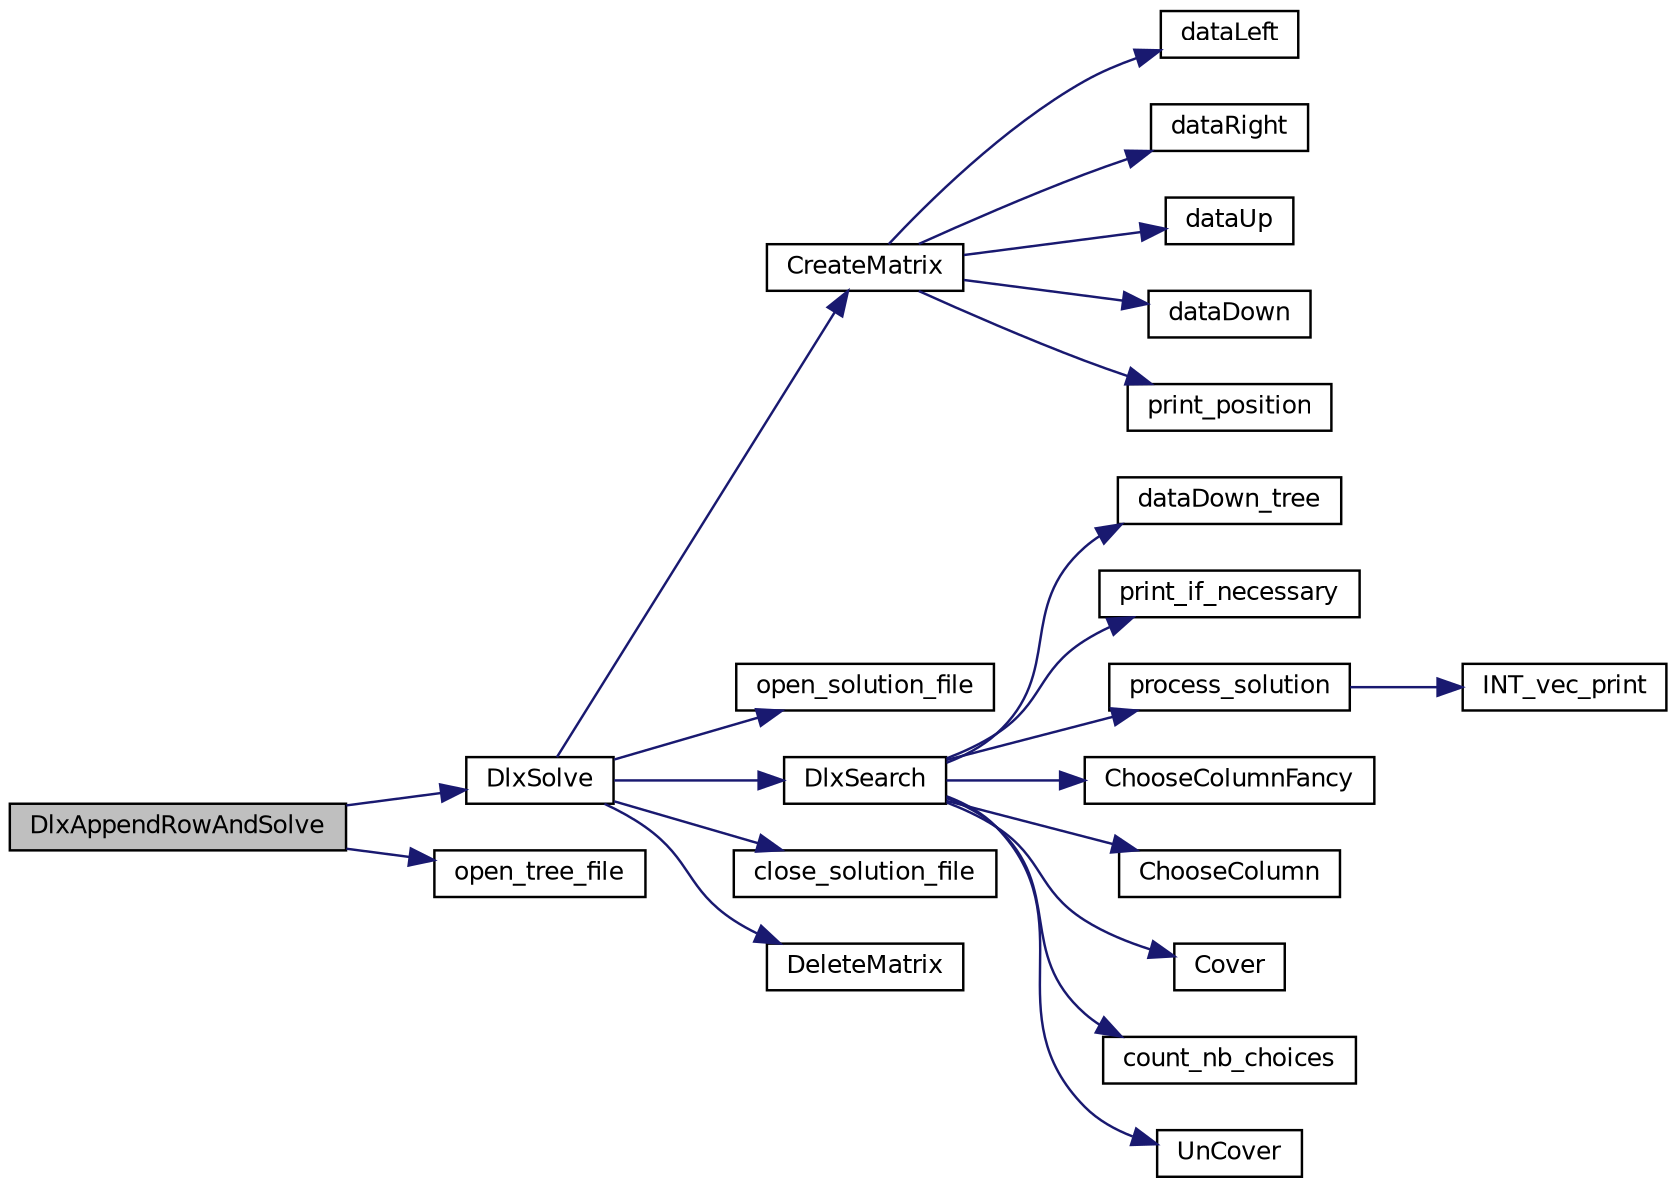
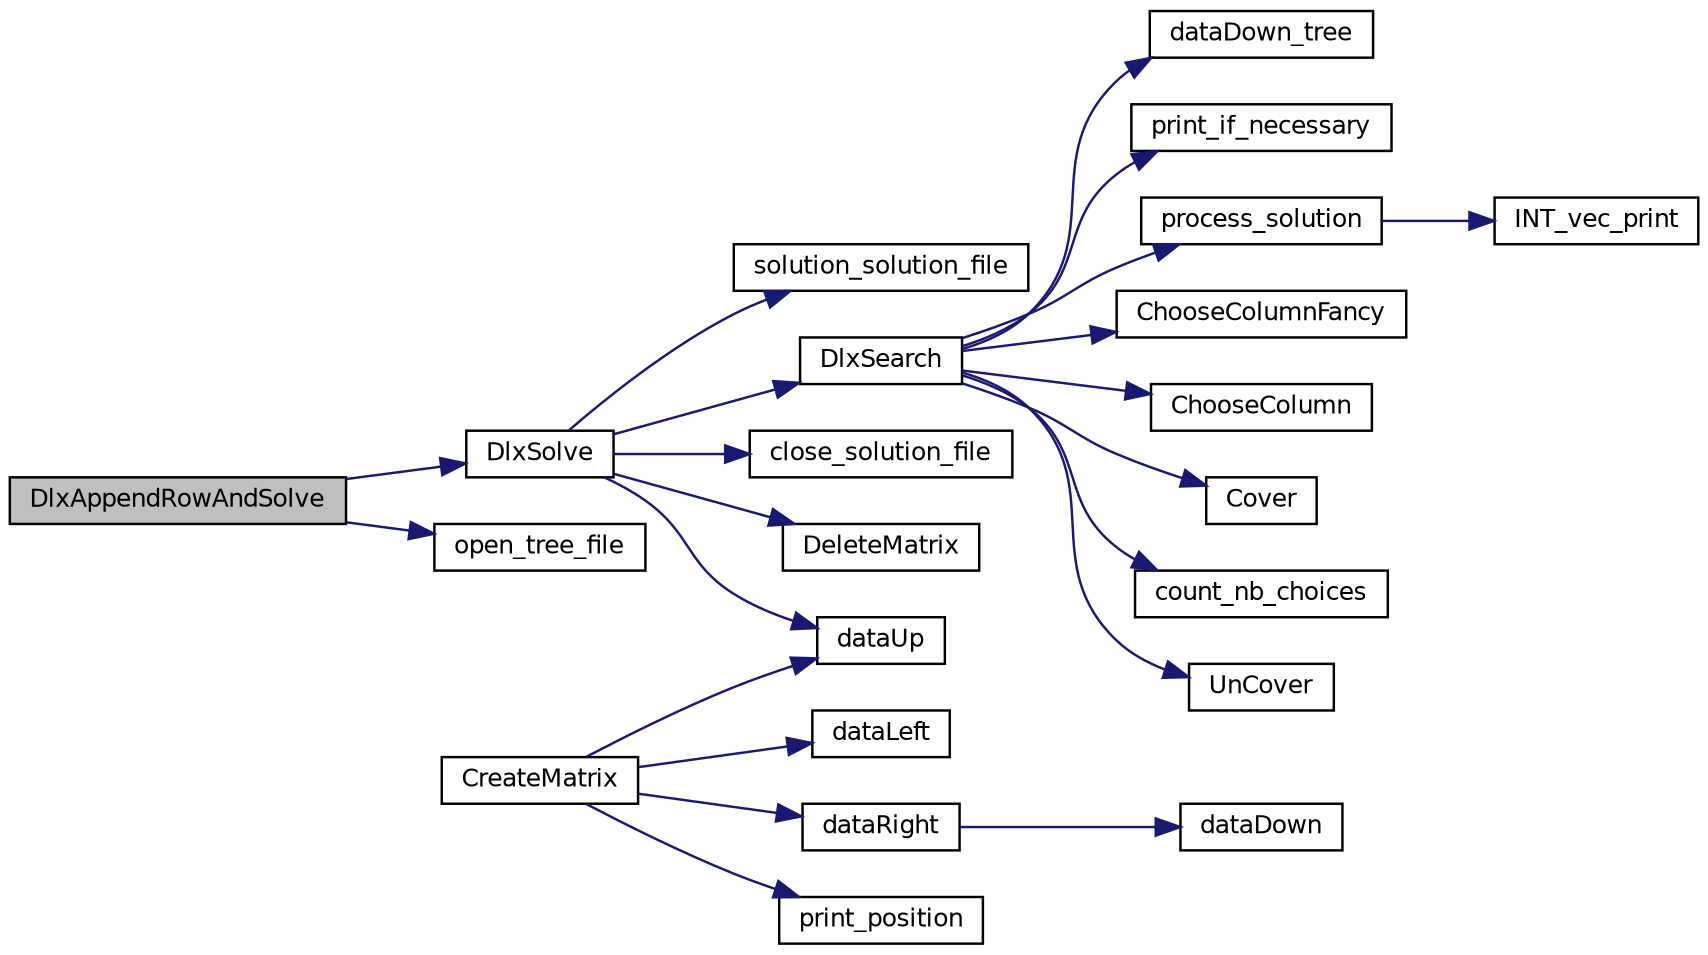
  digraph {
    rankdir=LR
    node [color=black fillcolor=white fontname=Helvetica fontsize=10 shape=record style=filled]
    edge [color=midnightblue fontname=Helvetica fontsize=10 labelfontname=Helvetica labelfontsize=10 style=solid]
    n1 [fillcolor=grey75 fontcolor=black height=0.2 label=DlxAppendRowAndSolve width=0.4]
    n2 [height=0.2 label=DlxSolve width=0.4]
    n3 [height=0.2 label=open_tree_file width=0.4]
    n4 [height=0.2 label=CreateMatrix width=0.4]
-   n5 [height=0.2 label=open_solution_file width=0.4]
+   n5 [height=0.2 label=solution_solution_file width=0.4]
    n6 [height=0.2 label=DlxSearch width=0.4]
    n7 [height=0.2 label=close_solution_file width=0.4]
    n8 [height=0.2 label=DeleteMatrix width=0.4]
    n9 [height=0.2 label=dataLeft width=0.4]
    n10 [height=0.2 label=dataRight width=0.4]
    n11 [height=0.2 label=dataUp width=0.4]
    n12 [height=0.2 label=dataDown width=0.4]
    n13 [height=0.2 label=print_position width=0.4]
    n14 [height=0.2 label=dataDown_tree width=0.4]
    n15 [height=0.2 label=print_if_necessary width=0.4]
    n16 [height=0.2 label=process_solution width=0.4]
    n17 [height=0.2 label=ChooseColumnFancy width=0.4]
    n18 [height=0.2 label=ChooseColumn width=0.4]
    n19 [height=0.2 label=Cover width=0.4]
    n20 [height=0.2 label=count_nb_choices width=0.4]
    n21 [height=0.2 label=UnCover width=0.4]
    n22 [height=0.2 label=INT_vec_print width=0.4]
    n1 -> n2
    n1 -> n3
-   n2 -> n4
+   n2 -> n11
    n2 -> n5
    n2 -> n6
    n2 -> n7
    n2 -> n8
    n4 -> n9
    n4 -> n10
    n4 -> n11
-   n4 -> n12
+   n10 -> n12
    n4 -> n13
    n6 -> n14
    n6 -> n15
    n6 -> n16
    n6 -> n17
    n6 -> n18
    n6 -> n19
    n6 -> n20
    n6 -> n21
    n16 -> n22
  }
